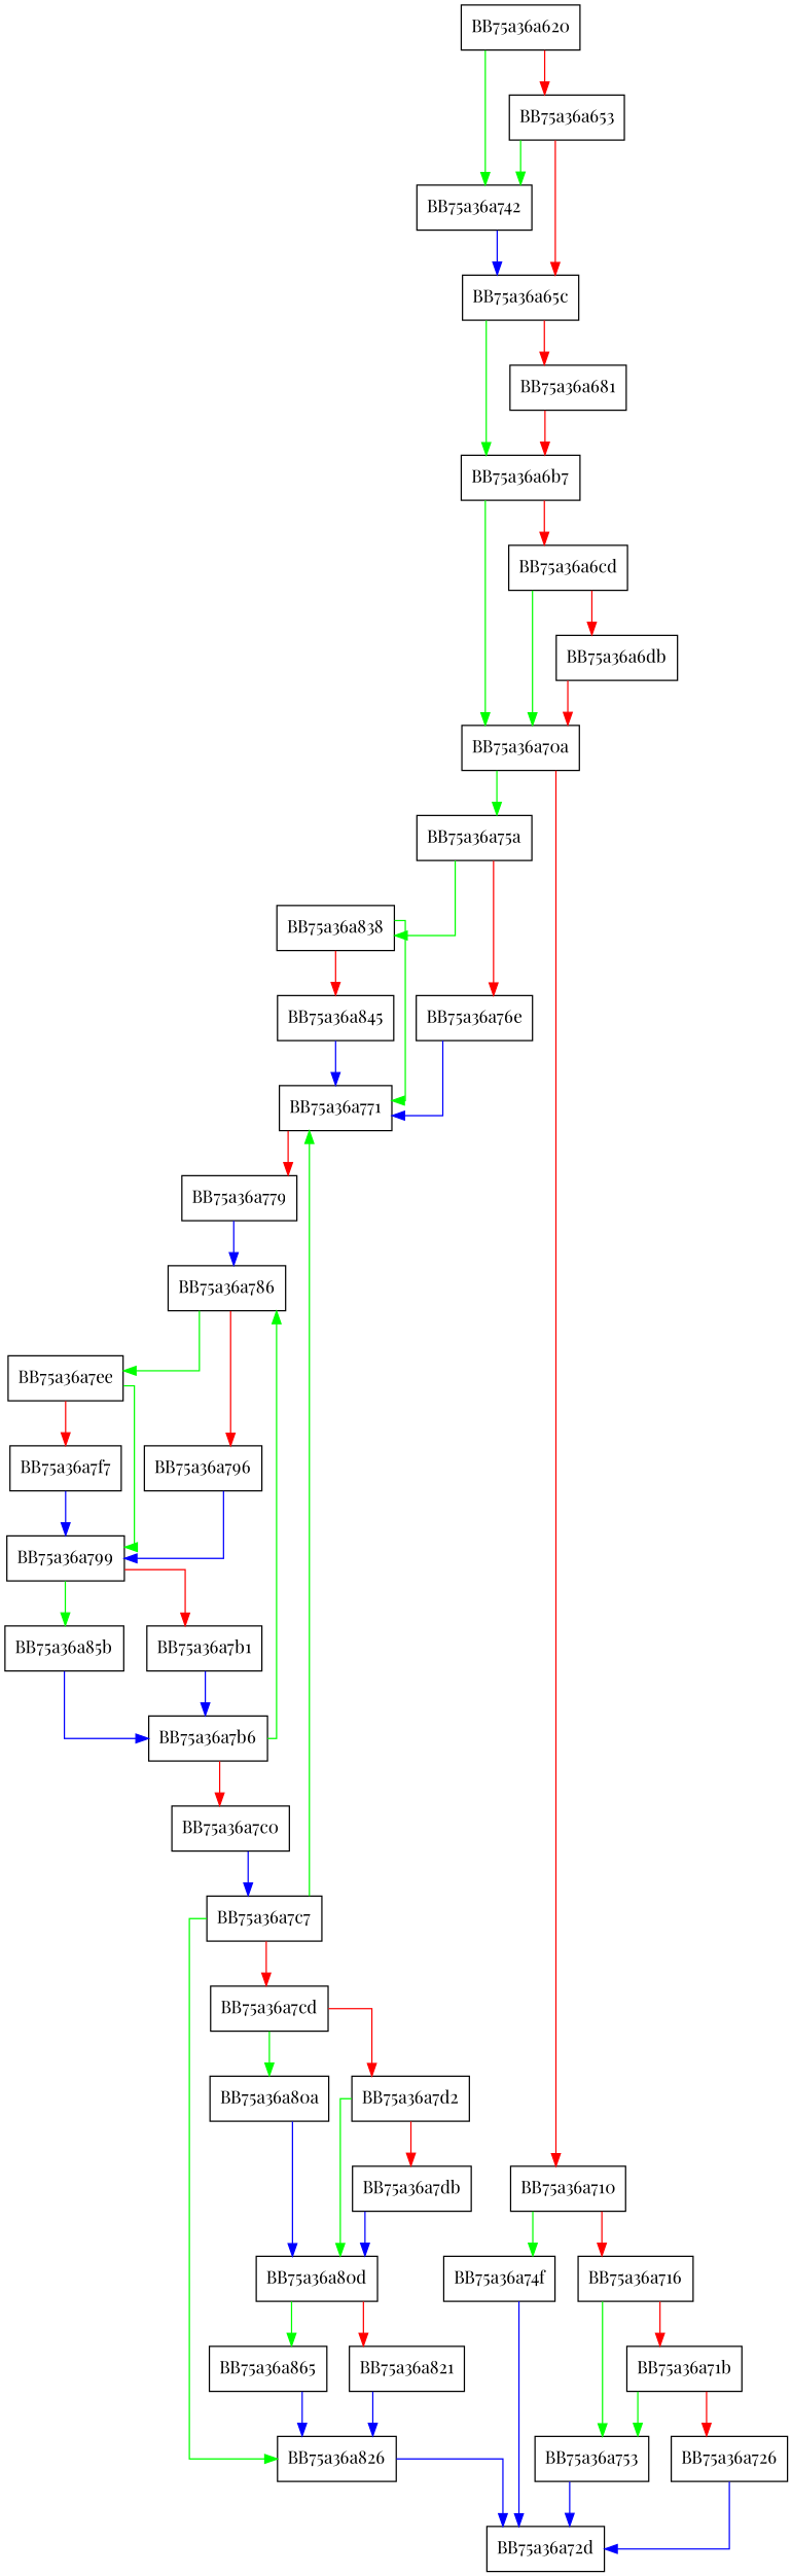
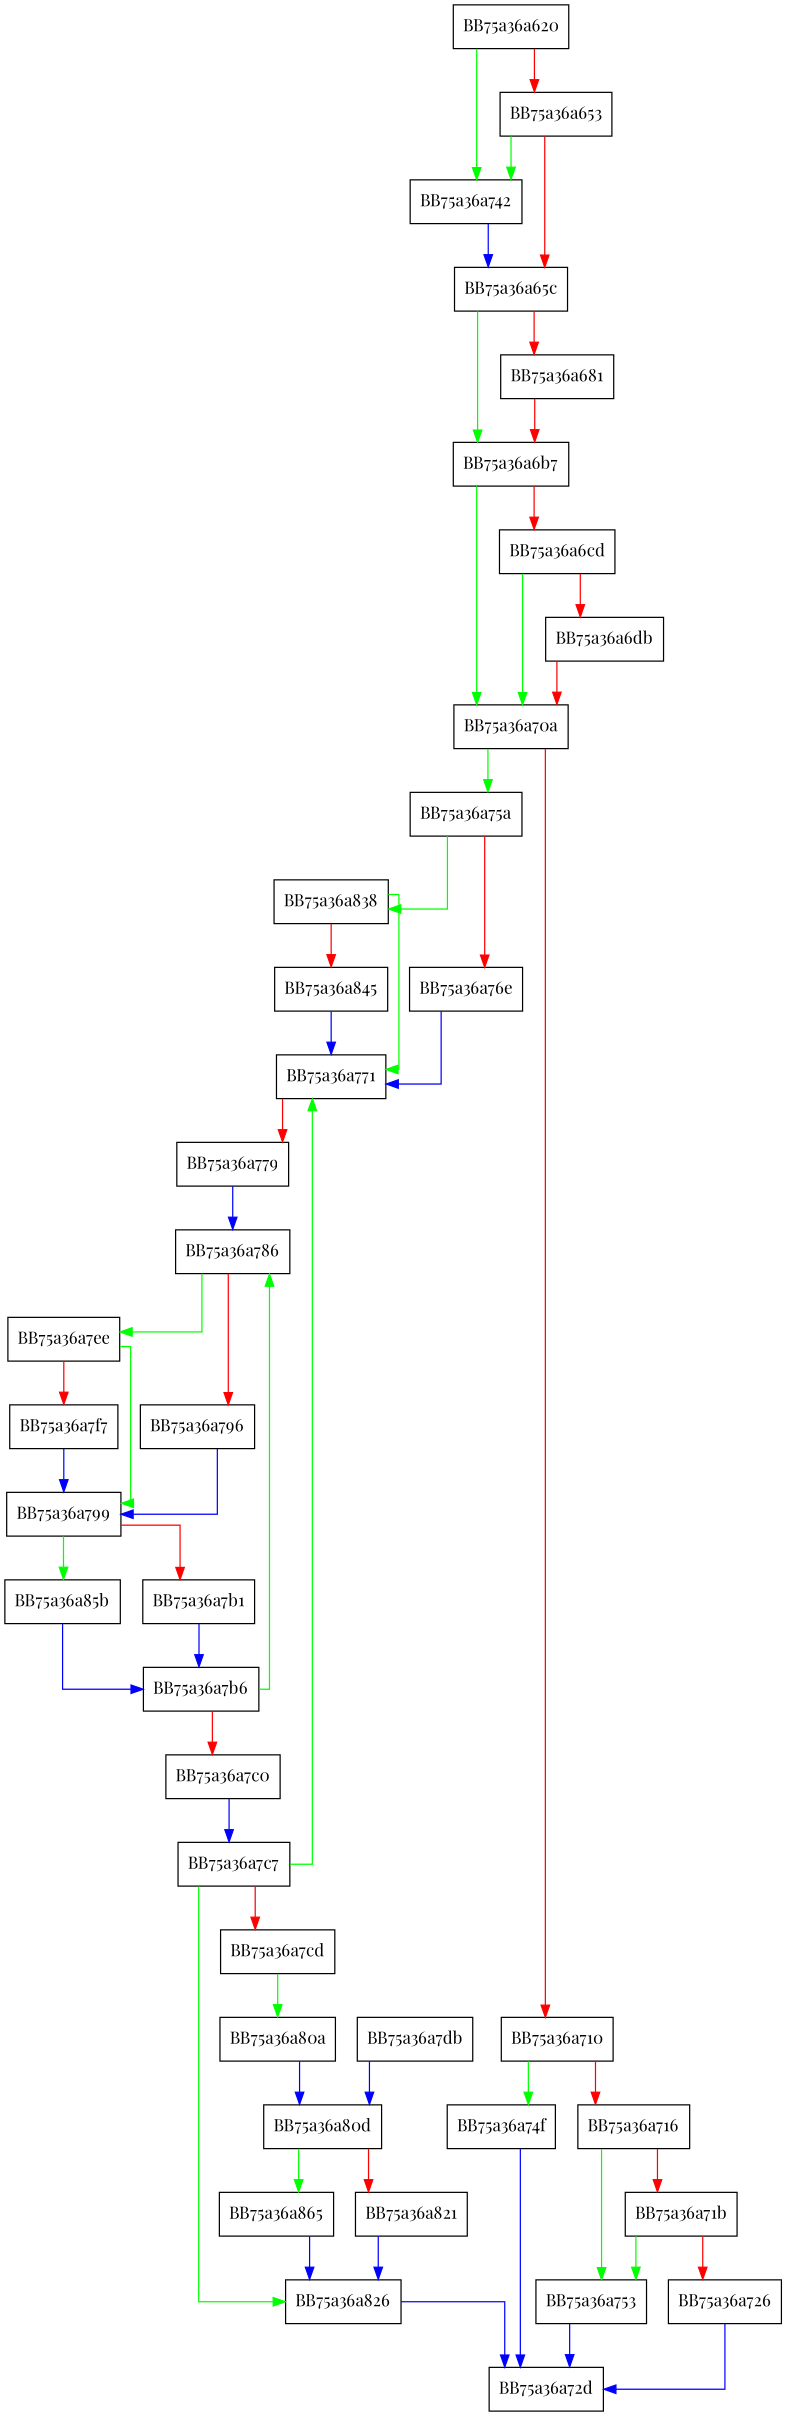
  digraph {
    fontname="Playfair Display"
    splines=ortho
    node [fontname="Playfair Display" shape=box]
    edge [color=red fontname="Playfair Display"]
    BB75a36a620
    BB75a36a742
    BB75a36a653
    BB75a36a65c
    BB75a36a6b7
    BB75a36a681
    BB75a36a70a
    BB75a36a6cd
    BB75a36a75a
    BB75a36a710
    BB75a36a6db
    BB75a36a838
    BB75a36a76e
    BB75a36a74f
    BB75a36a716
    BB75a36a771
    BB75a36a845
    BB75a36a72d
    BB75a36a753
    BB75a36a71b
    BB75a36a726
    BB75a36a779
    BB75a36a7c7
    BB75a36a826
    BB75a36a7cd
    BB75a36a786
    BB75a36a80a
-   BB75a36a7d2
    BB75a36a7ee
    BB75a36a796
    BB75a36a799
    BB75a36a7f7
    BB75a36a85b
    BB75a36a7b1
    BB75a36a7b6
    BB75a36a7c0
    BB75a36a80d
    BB75a36a7db
    BB75a36a865
    BB75a36a821
    BB75a36a620 -> BB75a36a742 [color=green]
    BB75a36a620 -> BB75a36a653
    BB75a36a742 -> BB75a36a65c [color=blue]
    BB75a36a653 -> BB75a36a742 [color=green]
    BB75a36a653 -> BB75a36a65c
    BB75a36a65c -> BB75a36a6b7 [color=green]
    BB75a36a65c -> BB75a36a681
    BB75a36a6b7 -> BB75a36a70a [color=green]
    BB75a36a6b7 -> BB75a36a6cd
    BB75a36a681 -> BB75a36a6b7
    BB75a36a70a -> BB75a36a75a [color=green]
    BB75a36a70a -> BB75a36a710
    BB75a36a6cd -> BB75a36a70a [color=green]
    BB75a36a6cd -> BB75a36a6db
    BB75a36a75a -> BB75a36a838 [color=green]
    BB75a36a75a -> BB75a36a76e
    BB75a36a710 -> BB75a36a74f [color=green]
    BB75a36a710 -> BB75a36a716
    BB75a36a6db -> BB75a36a70a
    BB75a36a838 -> BB75a36a771 [color=green]
    BB75a36a838 -> BB75a36a845
    BB75a36a76e -> BB75a36a771 [color=blue]
    BB75a36a74f -> BB75a36a72d [color=blue]
    BB75a36a716 -> BB75a36a753 [color=green]
    BB75a36a716 -> BB75a36a71b
    BB75a36a771 -> BB75a36a779
    BB75a36a845 -> BB75a36a771 [color=blue]
    BB75a36a753 -> BB75a36a72d [color=blue]
    BB75a36a71b -> BB75a36a753 [color=green]
    BB75a36a71b -> BB75a36a726
    BB75a36a726 -> BB75a36a72d [color=blue]
    BB75a36a779 -> BB75a36a786 [color=blue]
    BB75a36a7c7 -> BB75a36a771 [color=green]
    BB75a36a7c7 -> BB75a36a826 [color=green]
    BB75a36a7c7 -> BB75a36a7cd
    BB75a36a826 -> BB75a36a72d [color=blue]
    BB75a36a7cd -> BB75a36a80a [color=green]
-   BB75a36a7cd -> BB75a36a7d2
    BB75a36a786 -> BB75a36a7ee [color=green]
    BB75a36a786 -> BB75a36a796
    BB75a36a80a -> BB75a36a80d [color=blue]
-   BB75a36a7d2 -> BB75a36a80d [color=green]
-   BB75a36a7d2 -> BB75a36a7db
    BB75a36a7ee -> BB75a36a799 [color=green]
    BB75a36a7ee -> BB75a36a7f7
    BB75a36a796 -> BB75a36a799 [color=blue]
    BB75a36a799 -> BB75a36a85b [color=green]
    BB75a36a799 -> BB75a36a7b1
    BB75a36a7f7 -> BB75a36a799 [color=blue]
    BB75a36a85b -> BB75a36a7b6 [color=blue]
    BB75a36a7b1 -> BB75a36a7b6 [color=blue]
    BB75a36a7b6 -> BB75a36a786 [color=green]
    BB75a36a7b6 -> BB75a36a7c0
    BB75a36a7c0 -> BB75a36a7c7 [color=blue]
    BB75a36a80d -> BB75a36a865 [color=green]
    BB75a36a80d -> BB75a36a821
    BB75a36a7db -> BB75a36a80d [color=blue]
    BB75a36a865 -> BB75a36a826 [color=blue]
    BB75a36a821 -> BB75a36a826 [color=blue]
  }
